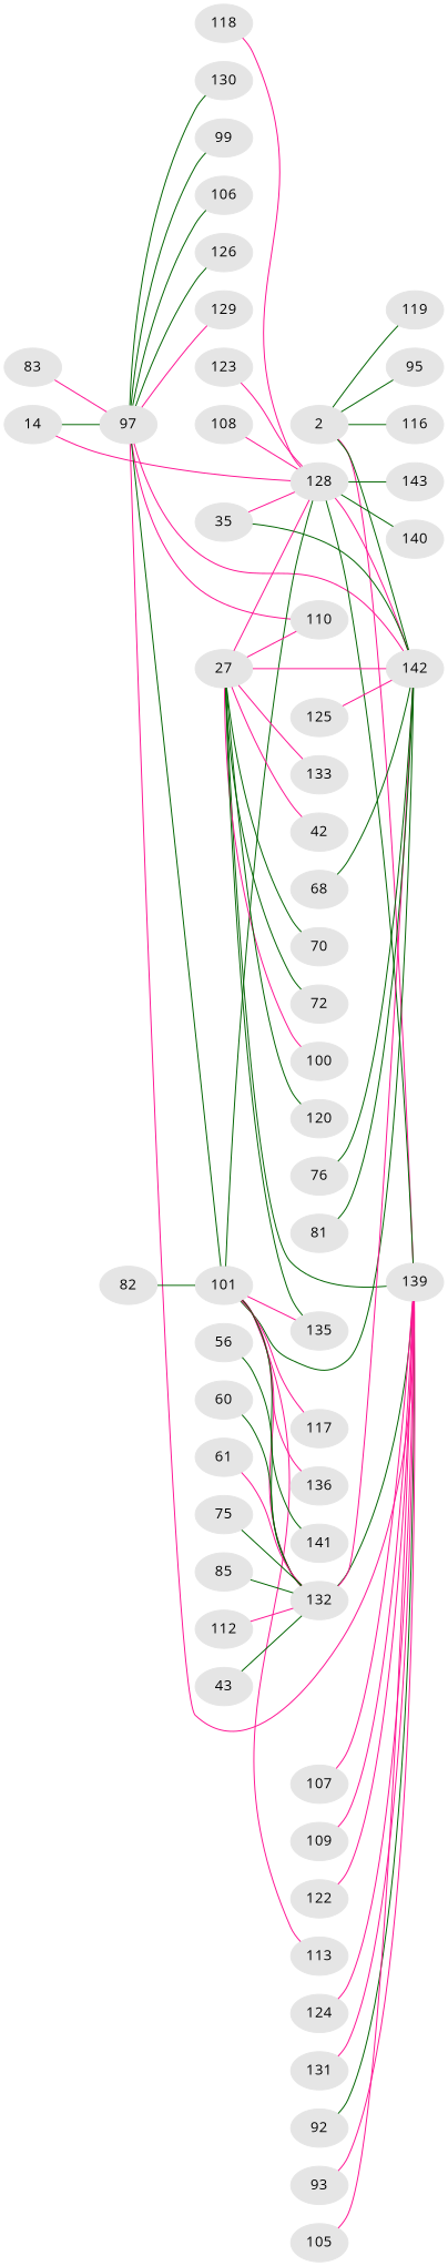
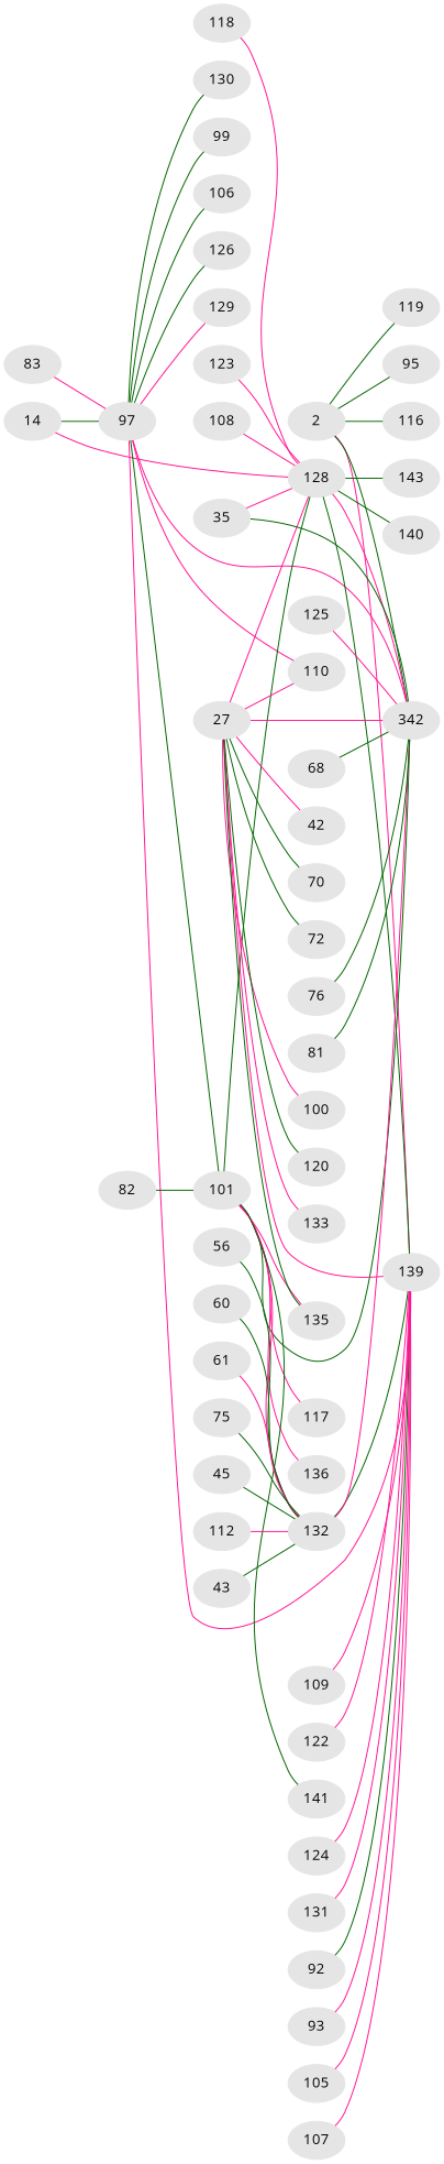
  graph {
    fontname="Open Sans"
    rankdir=LR
    node [color=gray90 fontname="Open Sans" style=filled]
    edge [color=deeppink fontname="Open Sans"]
    2 [super="+1"]
    95 [super="+58"]
    116
    119
    139 [super="+138+78+94+134"]
-   142 [super="+114+127+37+48+57+63"]
+   142 [super="+114+127+37+48+57+63" label=342]
    14 [super="+13"]
    97 [super="+64+80+87"]
    128 [super="+104+32+36+49+54+55+66+69+71+84+98+33+90+91+96+102+103"]
    110
    101 [super="+21+40+52+53+67"]
    99
    106
    126 [super="+115"]
    129
    130 [super="+121"]
    140
    143 [super="+83"]
    27 [super="+25+24"]
    42
    70
    72
    100
    120
    133
    135
    35 [super="+34"]
    132 [super="+20"]
    43
    56
    60
    61
    68
    75
    76
    81 [super="+44"]
-   113 [super="+86"]
    117
    136
    141
    82
-   85
+   85 [label=45]
    n43 [label=83]
    92
    93
    105
    107
    108
    109
    112
    118
    122
    123
    124
    125
    131
    2 -- 95 [color=darkgreen]
    2 -- 116 [color=darkgreen]
    2 -- 119 [color=darkgreen]
    2 -- 139 [weight=10]
    2 -- 142 [color=darkgreen]
    14 -- 97 [color=darkgreen weight=10]
    14 -- 128
    97 -- 139 [weight=4]
    97 -- 142
    97 -- 110
    97 -- 101 [color=darkgreen weight=2]
    97 -- 99 [color=darkgreen]
    97 -- 106 [color=darkgreen]
    97 -- 126 [color=darkgreen]
    97 -- 129
    97 -- 130 [color=darkgreen]
    128 -- 139 [color=darkgreen weight=2]
    128 -- 142 [weight=2]
    128 -- 140 [color=darkgreen]
    128 -- 143 [color=darkgreen]
    101 -- 142 [color=darkgreen]
    101 -- 128 [color=darkgreen weight=2]
    101 -- 135
    101 -- 132 [weight=12]
-   101 -- 113
    101 -- 117
    101 -- 136
    101 -- 141 [color=darkgreen]
-   27 -- 139 [color=darkgreen weight=3]
+   27 -- 139 [weight=3]
    27 -- 142 [weight=13]
    27 -- 128
    27 -- 110
    27 -- 42
    27 -- 70 [color=darkgreen]
    27 -- 72 [color=darkgreen]
    27 -- 100
    27 -- 120 [color=darkgreen]
    27 -- 133
    27 -- 135 [color=darkgreen]
    35 -- 142 [color=darkgreen]
    35 -- 128 [weight=10]
    132 -- 139 [color=darkgreen]
    132 -- 142
    43 -- 132 [color=darkgreen]
    56 -- 132 [color=darkgreen]
    60 -- 132 [color=darkgreen]
    61 -- 132
    68 -- 142 [color=darkgreen]
    75 -- 132 [color=darkgreen]
    76 -- 142 [color=darkgreen]
    81 -- 142 [color=darkgreen]
    82 -- 101 [color=darkgreen]
    85 -- 132 [color=darkgreen]
    n43 -- 97
    92 -- 139 [color=darkgreen]
    93 -- 139
    105 -- 139
    107 -- 139
    108 -- 128
    109 -- 139
    112 -- 132
    118 -- 128
    122 -- 139
    123 -- 128
    124 -- 139
    125 -- 142
    131 -- 139
  }
